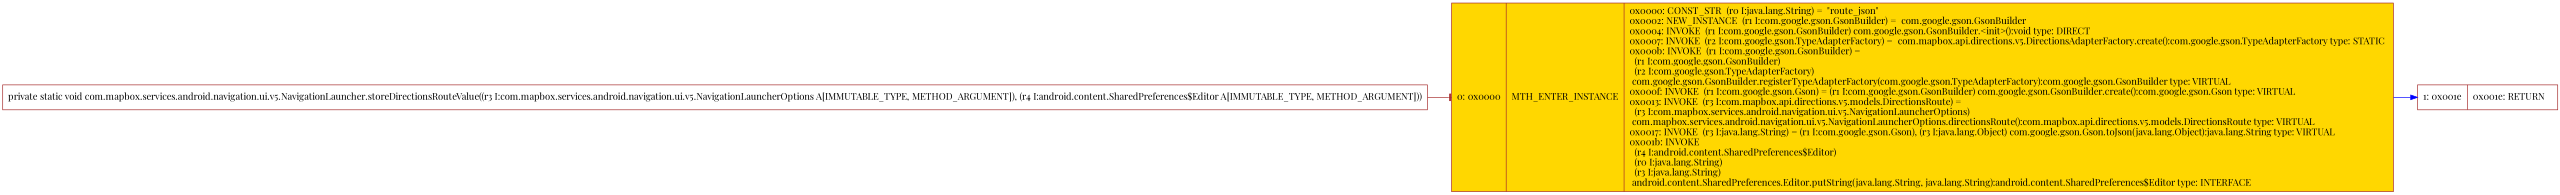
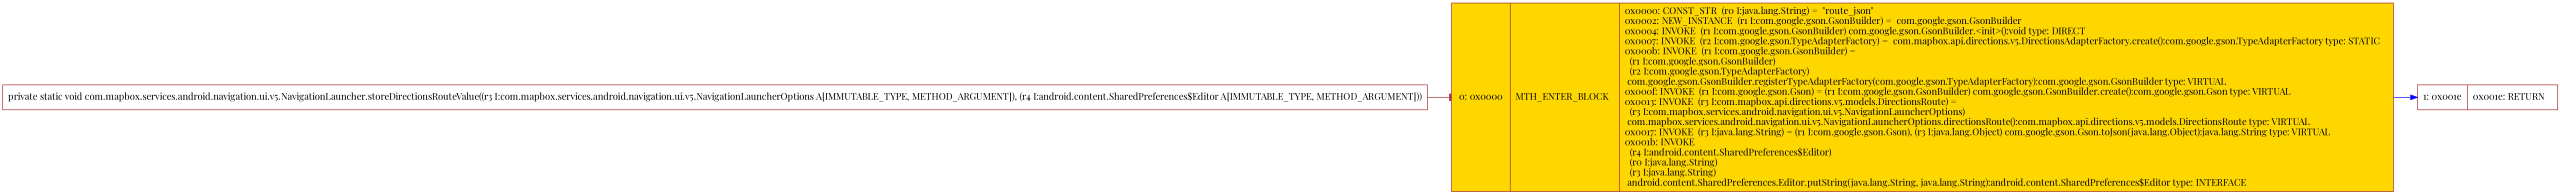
  digraph {
    rankdir=LR
    fontname="Playfair Display"
    node [shape=record style=filled fillcolor=white color=brown fontname="Playfair Display"]
    edge [fontname="Playfair Display"]
-   n1 [label="{0\:\ 0x0000|MTH_ENTER_INSTANCE\l|0x0000: CONST_STR  (r0 I:java.lang.String) =  \"route_json\" \l0x0002: NEW_INSTANCE  (r1 I:com.google.gson.GsonBuilder) =  com.google.gson.GsonBuilder \l0x0004: INVOKE  (r1 I:com.google.gson.GsonBuilder) com.google.gson.GsonBuilder.\<init\>():void type: DIRECT \l0x0007: INVOKE  (r2 I:com.google.gson.TypeAdapterFactory) =  com.mapbox.api.directions.v5.DirectionsAdapterFactory.create():com.google.gson.TypeAdapterFactory type: STATIC \l0x000b: INVOKE  (r1 I:com.google.gson.GsonBuilder) = \l  (r1 I:com.google.gson.GsonBuilder)\l  (r2 I:com.google.gson.TypeAdapterFactory)\l com.google.gson.GsonBuilder.registerTypeAdapterFactory(com.google.gson.TypeAdapterFactory):com.google.gson.GsonBuilder type: VIRTUAL \l0x000f: INVOKE  (r1 I:com.google.gson.Gson) = (r1 I:com.google.gson.GsonBuilder) com.google.gson.GsonBuilder.create():com.google.gson.Gson type: VIRTUAL \l0x0013: INVOKE  (r3 I:com.mapbox.api.directions.v5.models.DirectionsRoute) = \l  (r3 I:com.mapbox.services.android.navigation.ui.v5.NavigationLauncherOptions)\l com.mapbox.services.android.navigation.ui.v5.NavigationLauncherOptions.directionsRoute():com.mapbox.api.directions.v5.models.DirectionsRoute type: VIRTUAL \l0x0017: INVOKE  (r3 I:java.lang.String) = (r1 I:com.google.gson.Gson), (r3 I:java.lang.Object) com.google.gson.Gson.toJson(java.lang.Object):java.lang.String type: VIRTUAL \l0x001b: INVOKE  \l  (r4 I:android.content.SharedPreferences$Editor)\l  (r0 I:java.lang.String)\l  (r3 I:java.lang.String)\l android.content.SharedPreferences.Editor.putString(java.lang.String, java.lang.String):android.content.SharedPreferences$Editor type: INTERFACE \l}" fillcolor=gold]
+   n1 [label="{0\:\ 0x0000|MTH_ENTER_BLOCK\l|0x0000: CONST_STR  (r0 I:java.lang.String) =  \"route_json\" \l0x0002: NEW_INSTANCE  (r1 I:com.google.gson.GsonBuilder) =  com.google.gson.GsonBuilder \l0x0004: INVOKE  (r1 I:com.google.gson.GsonBuilder) com.google.gson.GsonBuilder.\<init\>():void type: DIRECT \l0x0007: INVOKE  (r2 I:com.google.gson.TypeAdapterFactory) =  com.mapbox.api.directions.v5.DirectionsAdapterFactory.create():com.google.gson.TypeAdapterFactory type: STATIC \l0x000b: INVOKE  (r1 I:com.google.gson.GsonBuilder) = \l  (r1 I:com.google.gson.GsonBuilder)\l  (r2 I:com.google.gson.TypeAdapterFactory)\l com.google.gson.GsonBuilder.registerTypeAdapterFactory(com.google.gson.TypeAdapterFactory):com.google.gson.GsonBuilder type: VIRTUAL \l0x000f: INVOKE  (r1 I:com.google.gson.Gson) = (r1 I:com.google.gson.GsonBuilder) com.google.gson.GsonBuilder.create():com.google.gson.Gson type: VIRTUAL \l0x0013: INVOKE  (r3 I:com.mapbox.api.directions.v5.models.DirectionsRoute) = \l  (r3 I:com.mapbox.services.android.navigation.ui.v5.NavigationLauncherOptions)\l com.mapbox.services.android.navigation.ui.v5.NavigationLauncherOptions.directionsRoute():com.mapbox.api.directions.v5.models.DirectionsRoute type: VIRTUAL \l0x0017: INVOKE  (r3 I:java.lang.String) = (r1 I:com.google.gson.Gson), (r3 I:java.lang.Object) com.google.gson.Gson.toJson(java.lang.Object):java.lang.String type: VIRTUAL \l0x001b: INVOKE  \l  (r4 I:android.content.SharedPreferences$Editor)\l  (r0 I:java.lang.String)\l  (r3 I:java.lang.String)\l android.content.SharedPreferences.Editor.putString(java.lang.String, java.lang.String):android.content.SharedPreferences$Editor type: INTERFACE \l}" fillcolor=gold]
    n2 [label="{1\:\ 0x001e|0x001e: RETURN   \l}"]
    n3 [label="{private static void com.mapbox.services.android.navigation.ui.v5.NavigationLauncher.storeDirectionsRouteValue((r3 I:com.mapbox.services.android.navigation.ui.v5.NavigationLauncherOptions A[IMMUTABLE_TYPE, METHOD_ARGUMENT]), (r4 I:android.content.SharedPreferences$Editor A[IMMUTABLE_TYPE, METHOD_ARGUMENT])) }"]
    n1 -> n2 [color=blue arrowhead=normal]
    n3 -> n1 [color=brown arrowhead=tee]
  }
